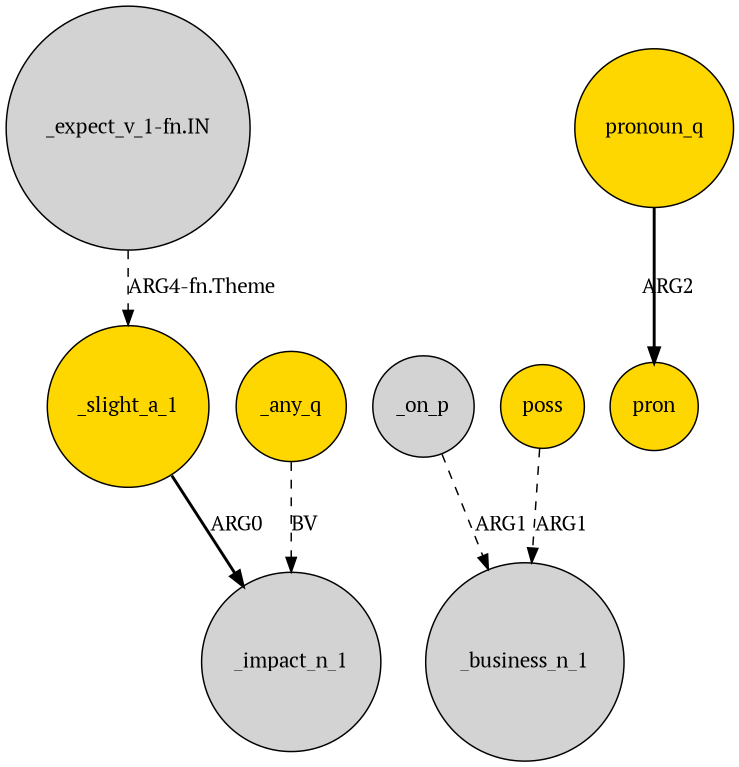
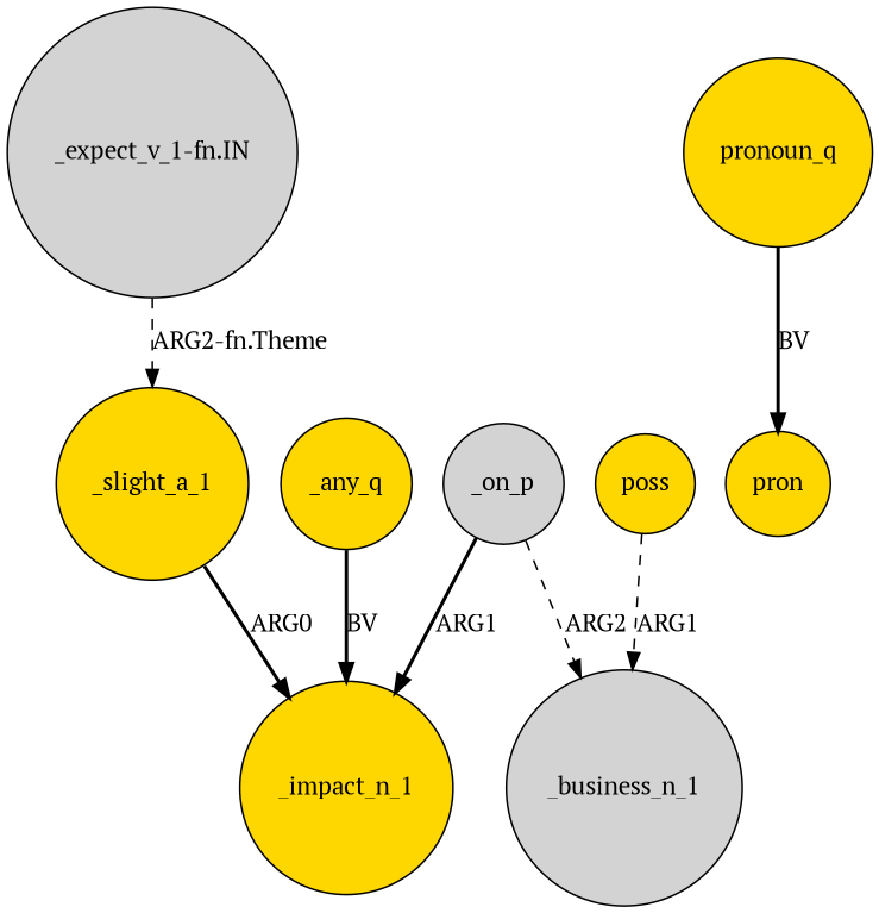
  digraph {
    fontname="PT Serif"
    node [fillcolor=gold fontname="PT Serif" shape=circle style=filled]
    edge [fontname="PT Serif" style=dashed]
    "_expect_v_1-fn.IN" [fillcolor=lightgrey]
    _slight_a_1
-   _impact_n_1 [fillcolor=lightgrey]
+   _impact_n_1
    _any_q
    _business_n_1 [fillcolor=lightgrey]
    poss
    _on_p [fillcolor=lightgrey]
    pronoun_q
    pron
-   "_expect_v_1-fn.IN" -> _slight_a_1 [label="ARG4-fn.Theme"]
+   "_expect_v_1-fn.IN" -> _slight_a_1 [label="ARG2-fn.Theme"]
    _slight_a_1 -> _impact_n_1 [label=ARG0 style=bold]
-   _any_q -> _impact_n_1 [label=BV]
+   _any_q -> _impact_n_1 [label=BV style=bold]
    poss -> _business_n_1 [label=ARG1]
-   _on_p -> _business_n_1 [label=ARG1]
-   pronoun_q -> pron [label=ARG2 style=bold]
+   _on_p -> _impact_n_1 [label=ARG1 style=bold]
+   _on_p -> _business_n_1 [label=ARG2]
+   pronoun_q -> pron [label=BV style=bold]
  }
